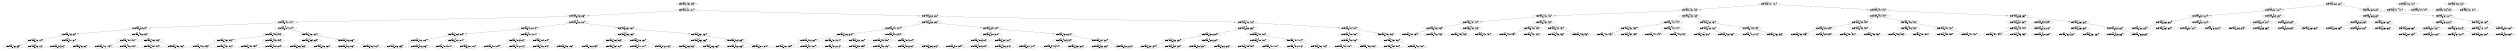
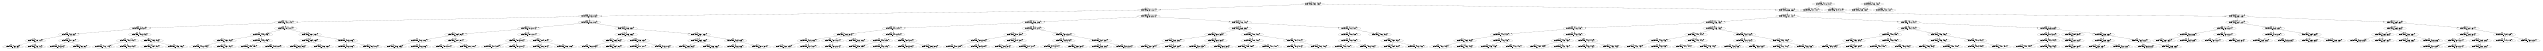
  digraph {
    n1 [label="Node{data=[4055, 4055]}"]
    n2 [label="Node{data=[2871, 2871]}"]
+   n3 [label="Node{data=[6666, 6666]}"]
    n4 [label="Node{data=[2065, 2065]}"]
    n5 [label="Node{data=[3816, 3816]}"]
    n6 [label="Node{data=[4871, 4871]}"]
    n7 [label="Node{data=[6861, 6861]}"]
    n8 [label="Node{data=[1927, 1927]}"]
    n9 [label="Node{data=[2081, 2081]}"]
    n10 [label="Node{data=[3006, 3006]}"]
    n11 [label="Node{data=[4016, 4016]}"]
    n12 [label="Node{data=[809, 809]}"]
    n13 [label="Node{data=[2044, 2044]}"]
    n14 [label="Node{data=[2073, 2073]}"]
    n15 [label="Node{data=[2260, 2260]}"]
    n16 [label="Node{data=[755, 755]}"]
    n17 [label="Node{data=[1923, 1923]}"]
    n18 [label="Node{data=[1996, 1996]}"]
    n19 [label="Node{data=[2061, 2061]}"]
    n20 [label="Node{data=[722, 722]}"]
    n21 [label="Node{data=[807, 807]}"]
    n22 [label="Node{data=[1921, 1921]}"]
    n23 [label="Node{data=[1925, 1925]}"]
    n24 [label="Node{data=[688, 688]}"]
    n25 [label="Node{data=[736, 736]}"]
    n26 [label="Node{data=[806, 806]}"]
    n27 [label="Node{data=[808, 808]}"]
    n28 [label="Node{data=[1776, 1776]}"]
    n29 [label="Node{data=[1922, 1922]}"]
    n30 [label="Node{data=[1924, 1924]}"]
    n31 [label="Node{data=[1926, 1926]}"]
    n32 [label="Node{data=[1982, 1982]}"]
    n33 [label="Node{data=[1998, 1998]}"]
    n34 [label="Node{data=[2059, 2059]}"]
    n35 [label="Node{data=[2063, 2063]}"]
    n36 [label="Node{data=[1928, 1928]}"]
    n37 [label="Node{data=[1987, 1987]}"]
    n38 [label="Node{data=[1997, 1997]}"]
    n39 [label="Node{data=[2029, 2029]}"]
    n40 [label="Node{data=[2058, 2058]}"]
    n41 [label="Node{data=[2060, 2060]}"]
    n42 [label="Node{data=[2062, 2062]}"]
    n43 [label="Node{data=[2064, 2064]}"]
    n44 [label="Node{data=[2069, 2069]}"]
    n45 [label="Node{data=[2077, 2077]}"]
    n46 [label="Node{data=[2085, 2085]}"]
    n47 [label="Node{data=[2867, 2867]}"]
    n48 [label="Node{data=[2067, 2067]}"]
    n49 [label="Node{data=[2071, 2071]}"]
    n50 [label="Node{data=[2075, 2075]}"]
    n51 [label="Node{data=[2079, 2079]}"]
    n52 [label="Node{data=[2066, 2066]}"]
    n53 [label="Node{data=[2068, 2068]}"]
    n54 [label="Node{data=[2070, 2070]}"]
    n55 [label="Node{data=[2072, 2072]}"]
    n56 [label="Node{data=[2074, 2074]}"]
    n57 [label="Node{data=[2076, 2076]}"]
    n58 [label="Node{data=[2078, 2078]}"]
    n59 [label="Node{data=[2080, 2080]}"]
    n60 [label="Node{data=[2083, 2083]}"]
    n61 [label="Node{data=[2130, 2130]}"]
    n62 [label="Node{data=[2865, 2865]}"]
    n63 [label="Node{data=[2869, 2869]}"]
    n64 [label="Node{data=[2082, 2082]}"]
    n65 [label="Node{data=[2084, 2084]}"]
    n66 [label="Node{data=[2117, 2117]}"]
    n67 [label="Node{data=[2163, 2163]}"]
    n68 [label="Node{data=[2268, 2268]}"]
    n69 [label="Node{data=[2866, 2866]}"]
    n70 [label="Node{data=[2868, 2868]}"]
    n71 [label="Node{data=[2870, 2870]}"]
    n72 [label="Node{data=[2917, 2917]}"]
    n73 [label="Node{data=[3194, 3194]}"]
    n74 [label="Node{data=[3826, 3826]}"]
    n75 [label="Node{data=[4024, 4024]}"]
    n76 [label="Node{data=[2875, 2875]}"]
    n77 [label="Node{data=[2972, 2972]}"]
    n78 [label="Node{data=[3010, 3010]}"]
    n79 [label="Node{data=[3812, 3812]}"]
    n80 [label="Node{data=[2873, 2873]}"]
    n81 [label="Node{data=[2877, 2877]}"]
    n82 [label="Node{data=[2878, 2878]}"]
    n83 [label="Node{data=[2921, 2921]}"]
    n84 [label="Node{data=[3004, 3004]}"]
    n85 [label="Node{data=[2872, 2872]}"]
    n86 [label="Node{data=[2874, 2874]}"]
    n87 [label="Node{data=[2876, 2876]}"]
    n88 [label="Node{data=[2920, 2920]}"]
    n89 [label="Node{data=[2967, 2967]}"]
    n90 [label="Node{data=[3003, 3003]}"]
    n91 [label="Node{data=[3005, 3005]}"]
    n92 [label="Node{data=[3008, 3008]}"]
    n93 [label="Node{data=[3104, 3104]}"]
    n94 [label="Node{data=[3489, 3489]}"]
    n95 [label="Node{data=[3814, 3814]}"]
    n96 [label="Node{data=[3007, 3007]}"]
    n97 [label="Node{data=[3009, 3009]}"]
    n98 [label="Node{data=[3073, 3073]}"]
    n99 [label="Node{data=[3114, 3114]}"]
    n100 [label="Node{data=[3441, 3441]}"]
    n101 [label="Node{data=[3602, 3602]}"]
    n102 [label="Node{data=[3813, 3813]}"]
    n103 [label="Node{data=[3815, 3815]}"]
    n104 [label="Node{data=[3820, 3820]}"]
    n105 [label="Node{data=[4012, 4012]}"]
    n106 [label="Node{data=[4020, 4020]}"]
    n107 [label="Node{data=[4028, 4028]}"]
    n108 [label="Node{data=[3818, 3818]}"]
    n109 [label="Node{data=[3822, 3822]}"]
    n110 [label="Node{data=[4010, 4010]}"]
    n111 [label="Node{data=[4014, 4014]}"]
    n112 [label="Node{data=[3817, 3817]}"]
    n113 [label="Node{data=[3819, 3819]}"]
    n114 [label="Node{data=[3821, 3821]}"]
    n115 [label="Node{data=[3823, 3823]}"]
    n116 [label="Node{data=[4009, 4009]}"]
    n117 [label="Node{data=[4011, 4011]}"]
    n118 [label="Node{data=[4013, 4013]}"]
    n119 [label="Node{data=[4015, 4015]}"]
    n120 [label="Node{data=[4022, 4022]}"]
    n121 [label="Node{data=[4030, 4030]}"]
    n122 [label="Node{data=[4018, 4018]}"]
    n123 [label="Node{data=[4017, 4017]}"]
    n124 [label="Node{data=[4019, 4019]}"]
    n125 [label="Node{data=[4021, 4021]}"]
    n126 [label="Node{data=[4023, 4023]}"]
    n127 [label="Node{data=[4026, 4026]}"]
    n128 [label="Node{data=[4025, 4025]}"]
    n129 [label="Node{data=[4027, 4027]}"]
    n130 [label="Node{data=[4029, 4029]}"]
    n131 [label="Node{data=[4031, 4031]}"]
    n132 [label="Node{data=[4436, 4436]}"]
    n133 [label="Node{data=[4912, 4912]}"]
    n134 [label="Node{data=[6674, 6674]}"]
    n135 [label="Node{data=[6869, 6869]}"]
    n136 [label="Node{data=[4428, 4428]}"]
    n137 [label="Node{data=[4465, 4465]}"]
    n138 [label="Node{data=[4904, 4904]}"]
    n139 [label="Node{data=[6635, 6635]}"]
    n140 [label="Node{data=[4424, 4424]}"]
    n141 [label="Node{data=[4432, 4432]}"]
    n142 [label="Node{data=[4440, 4440]}"]
    n143 [label="Node{data=[4684, 4684]}"]
    n144 [label="Node{data=[4085, 4085]}"]
    n145 [label="Node{data=[4426, 4426]}"]
    n146 [label="Node{data=[4430, 4430]}"]
    n147 [label="Node{data=[4434, 4434]}"]
    n148 [label="Node{data=[4081, 4081]}"]
    n149 [label="Node{data=[4423, 4423]}"]
    n150 [label="Node{data=[4425, 4425]}"]
    n151 [label="Node{data=[4427, 4427]}"]
    n152 [label="Node{data=[4429, 4429]}"]
    n153 [label="Node{data=[4431, 4431]}"]
    n154 [label="Node{data=[4433, 4433]}"]
    n155 [label="Node{data=[4435, 4435]}"]
    n156 [label="Node{data=[4438, 4438]}"]
    n157 [label="Node{data=[4442, 4442]}"]
    n158 [label="Node{data=[4618, 4618]}"]
    n159 [label="Node{data=[4795, 4795]}"]
    n160 [label="Node{data=[4437, 4437]}"]
    n161 [label="Node{data=[4439, 4439]}"]
    n162 [label="Node{data=[4441, 4441]}"]
    n163 [label="Node{data=[4443, 4443]}"]
    n164 [label="Node{data=[4606, 4606]}"]
    n165 [label="Node{data=[4652, 4652]}"]
    n166 [label="Node{data=[4718, 4718]}"]
    n167 [label="Node{data=[4836, 4836]}"]
    n168 [label="Node{data=[4900, 4900]}"]
    n169 [label="Node{data=[4908, 4908]}"]
    n170 [label="Node{data=[5024, 5024]}"]
    n171 [label="Node{data=[6662, 6662]}"]
    n172 [label="Node{data=[4898, 4898]}"]
    n173 [label="Node{data=[4902, 4902]}"]
    n174 [label="Node{data=[4906, 4906]}"]
    n175 [label="Node{data=[4910, 4910]}"]
    n176 [label="Node{data=[4896, 4896]}"]
    n177 [label="Node{data=[4899, 4899]}"]
    n178 [label="Node{data=[4901, 4901]}"]
    n179 [label="Node{data=[4903, 4903]}"]
    n180 [label="Node{data=[4905, 4905]}"]
    n181 [label="Node{data=[4907, 4907]}"]
    n182 [label="Node{data=[4909, 4909]}"]
    n183 [label="Node{data=[4911, 4911]}"]
    n184 [label="Node{data=[4942, 4942]}"]
    n185 [label="Node{data=[6162, 6162]}"]
    n186 [label="Node{data=[6660, 6660]}"]
    n187 [label="Node{data=[6664, 6664]}"]
    n188 [label="Node{data=[4941, 4941]}"]
    n189 [label="Node{data=[4965, 4965]}"]
    n190 [label="Node{data=[6600, 6600]}"]
    n191 [label="Node{data=[5909, 5909]}"]
    n192 [label="Node{data=[6637, 6637]}"]
    n193 [label="Node{data=[6661, 6661]}"]
    n194 [label="Node{data=[6663, 6663]}"]
    n195 [label="Node{data=[6665, 6665]}"]
    n196 [label="Node{data=[6670, 6670]}"]
    n197 [label="Node{data=[6857, 6857]}"]
    n198 [label="Node{data=[6865, 6865]}"]
    n199 [label="Node{data=[6877, 6877]}"]
    n200 [label="Node{data=[6668, 6668]}"]
    n201 [label="Node{data=[6672, 6672]}"]
    n202 [label="Node{data=[6720, 6720]}"]
    n203 [label="Node{data=[6859, 6859]}"]
    n204 [label="Node{data=[6667, 6667]}"]
    n205 [label="Node{data=[6669, 6669]}"]
    n206 [label="Node{data=[6671, 6671]}"]
    n207 [label="Node{data=[6673, 6673]}"]
    n208 [label="Node{data=[6675, 6675]}"]
    n209 [label="Node{data=[6856, 6856]}"]
    n210 [label="Node{data=[6858, 6858]}"]
    n211 [label="Node{data=[6860, 6860]}"]
    n212 [label="Node{data=[6863, 6863]}"]
    n213 [label="Node{data=[6867, 6867]}"]
    n214 [label="Node{data=[6873, 6873]}"]
    n215 [label="Node{data=[7609, 7609]}"]
    n216 [label="Node{data=[6862, 6862]}"]
    n217 [label="Node{data=[6864, 6864]}"]
    n218 [label="Node{data=[6866, 6866]}"]
    n219 [label="Node{data=[6868, 6868]}"]
    n220 [label="Node{data=[6871, 6871]}"]
    n221 [label="Node{data=[6875, 6875]}"]
    n222 [label="Node{data=[7140, 7140]}"]
    n223 [label="Node{data=[8321, 8321]}"]
    n224 [label="Node{data=[6870, 6870]}"]
    n225 [label="Node{data=[6872, 6872]}"]
-   n226 [label="Node{data=[6874, 6874]}"]
    n227 [label="Node{data=[6876, 6876]}"]
-   n228 [label="Node{data=[8322, 8322]}"]
    n1 -> n2
+   n1 -> n3
    n2 -> n4
    n2 -> n5
+   n3 -> n6
+   n3 -> n7
    n4 -> n8
    n4 -> n9
    n5 -> n10
    n5 -> n11
    n6 -> n132
    n6 -> n133
    n7 -> n134
    n7 -> n135
    n8 -> n12
    n8 -> n13
    n9 -> n14
    n9 -> n15
    n10 -> n72
    n10 -> n73
    n11 -> n74
    n11 -> n75
    n12 -> n16
    n12 -> n17
    n13 -> n18
    n13 -> n19
    n14 -> n44
    n14 -> n45
    n15 -> n46
    n15 -> n47
    n16 -> n20
    n16 -> n21
    n17 -> n22
    n17 -> n23
    n18 -> n32
    n18 -> n33
    n19 -> n34
    n19 -> n35
    n20 -> n24
    n20 -> n25
    n21 -> n26
    n21 -> n27
    n22 -> n28
    n22 -> n29
    n23 -> n30
    n23 -> n31
    n32 -> n36
    n32 -> n37
    n33 -> n38
    n33 -> n39
    n34 -> n40
    n34 -> n41
    n35 -> n42
    n35 -> n43
    n44 -> n48
    n44 -> n49
    n45 -> n50
    n45 -> n51
    n46 -> n60
    n46 -> n61
    n47 -> n62
    n47 -> n63
    n48 -> n52
    n48 -> n53
    n49 -> n54
    n49 -> n55
    n50 -> n56
    n50 -> n57
    n51 -> n58
    n51 -> n59
    n60 -> n64
    n60 -> n65
    n61 -> n66
    n61 -> n67
    n62 -> n68
    n62 -> n69
    n63 -> n70
    n63 -> n71
    n72 -> n76
    n72 -> n77
    n73 -> n78
    n73 -> n79
    n74 -> n104
    n74 -> n105
    n75 -> n106
    n75 -> n107
    n76 -> n80
    n76 -> n81
    n76 -> n82
    n77 -> n83
    n77 -> n84
    n78 -> n92
    n78 -> n93
    n79 -> n94
    n79 -> n95
    n80 -> n85
    n80 -> n86
    n81 -> n87
    n83 -> n88
    n83 -> n89
    n84 -> n90
    n84 -> n91
    n92 -> n96
    n92 -> n97
    n93 -> n98
    n93 -> n99
    n94 -> n100
    n94 -> n101
    n95 -> n102
    n95 -> n103
    n104 -> n108
    n104 -> n109
    n105 -> n110
    n105 -> n111
    n106 -> n120
    n107 -> n121
    n108 -> n112
    n108 -> n113
    n109 -> n114
    n109 -> n115
    n110 -> n116
    n110 -> n117
    n111 -> n118
    n111 -> n119
    n120 -> n125
    n120 -> n126
    n121 -> n130
    n121 -> n131
    n122 -> n123
    n122 -> n124
    n127 -> n128
    n127 -> n129
    n132 -> n136
    n132 -> n137
    n133 -> n138
    n133 -> n139
    n134 -> n196
    n134 -> n197
    n135 -> n198
    n135 -> n199
    n136 -> n140
    n136 -> n141
    n137 -> n142
    n137 -> n143
    n138 -> n168
    n138 -> n169
    n139 -> n170
    n139 -> n171
    n140 -> n144
    n140 -> n145
    n141 -> n146
    n141 -> n147
    n142 -> n156
    n142 -> n157
    n143 -> n158
    n143 -> n159
    n144 -> n148
    n144 -> n149
    n145 -> n150
    n145 -> n151
    n146 -> n152
    n146 -> n153
    n147 -> n154
    n147 -> n155
    n156 -> n160
    n156 -> n161
    n157 -> n162
    n157 -> n163
    n158 -> n164
    n158 -> n165
    n159 -> n166
    n159 -> n167
    n168 -> n172
    n168 -> n173
    n169 -> n174
    n169 -> n175
    n170 -> n184
    n170 -> n185
    n171 -> n186
    n171 -> n187
    n172 -> n176
    n172 -> n177
    n173 -> n178
    n173 -> n179
    n174 -> n180
    n174 -> n181
    n175 -> n182
    n175 -> n183
    n184 -> n188
    n184 -> n189
    n185 -> n190
    n186 -> n192
    n186 -> n193
    n187 -> n194
    n187 -> n195
    n191 -> n185
    n196 -> n200
    n196 -> n201
    n197 -> n202
    n197 -> n203
    n198 -> n212
    n198 -> n213
    n199 -> n214
    n199 -> n215
    n200 -> n204
    n200 -> n205
    n201 -> n206
    n201 -> n207
    n202 -> n208
    n202 -> n209
    n203 -> n210
    n203 -> n211
    n212 -> n216
    n212 -> n217
    n213 -> n218
    n213 -> n219
    n214 -> n220
    n214 -> n221
    n215 -> n222
    n215 -> n223
    n220 -> n224
    n220 -> n225
-   n221 -> n226
    n221 -> n227
-   n223 -> n228
  }
